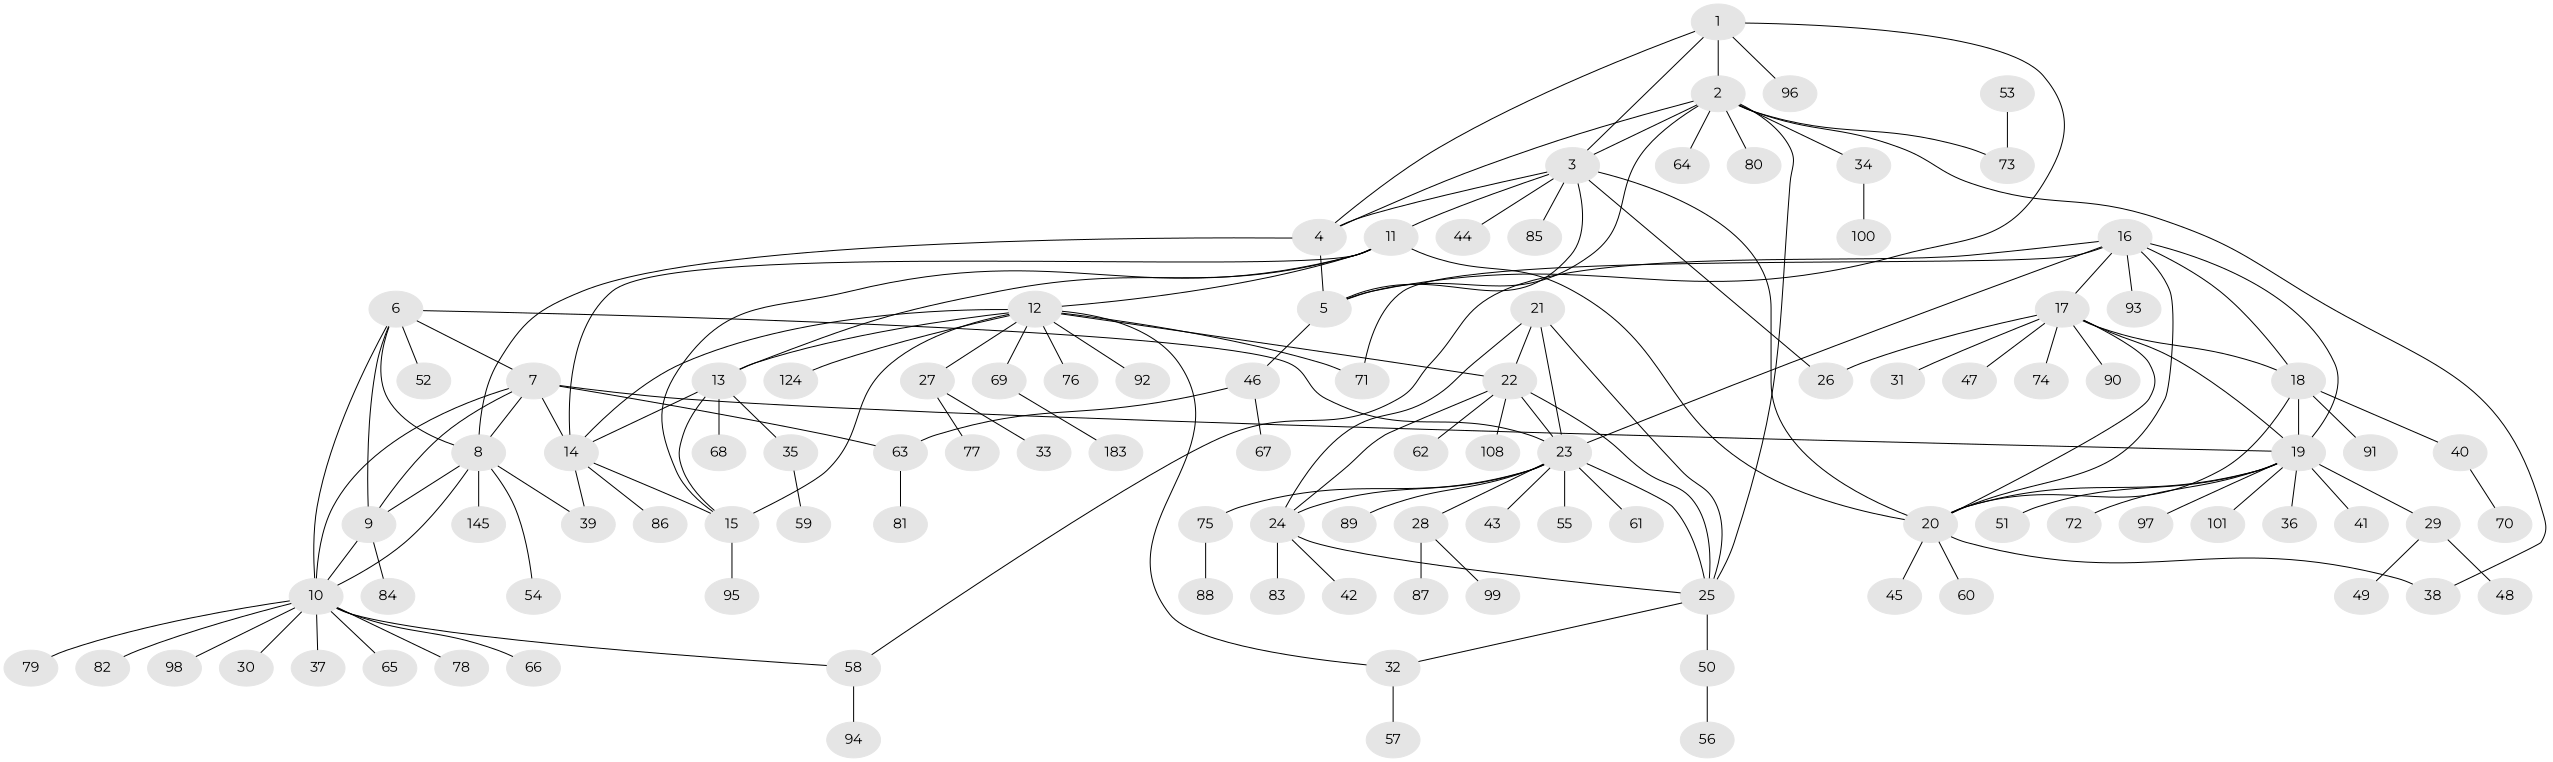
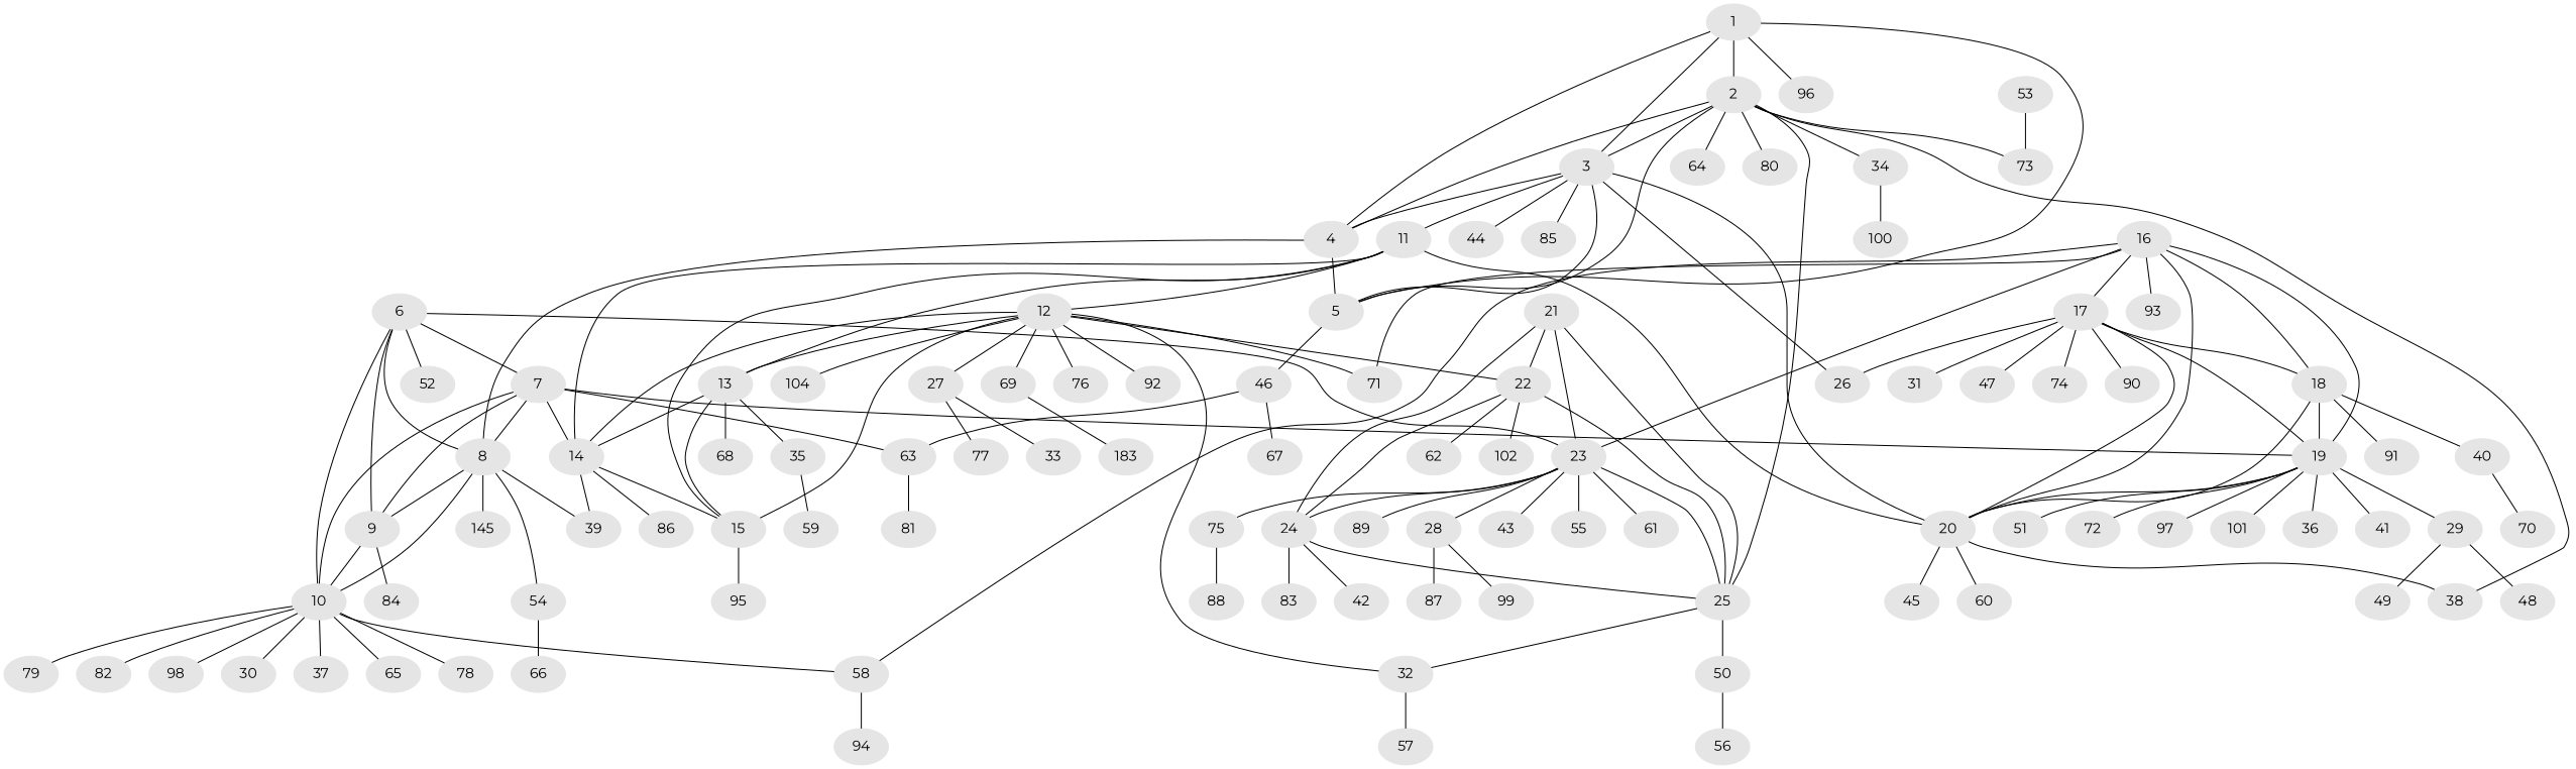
  graph {
    fontname=Montserrat
    node [color=gray90 fontname=Montserrat style=filled]
    edge [fontname=Montserrat]
    1
    2
    3
    4
    5
    96
    25
    34
    38
    64
    80
    73
    11
    20
    26
    44
    85
    8
    46
    32
    50
    100
    53
    14
    12
    13
    15
    45
    60
    9
    10
    39
    54
    n34 [label=145]
    63
    67
    6
    7
    23
    52
    19
    84
    30
    37
    58
    65
    66
    78
    79
    82
    98
    24
    28
    43
    55
    61
    75
    89
    86
    29
    36
    41
    51
    72
    97
    101
    81
    94
    22
    27
    69
    71
    76
    92
-   104 [label=124]
+   104
    35
    68
    95
    62
-   102 [label=108]
+   102
    33
    77
    57
    n84 [label=183]
    59
    16
    17
    18
    93
    31
    47
    74
    90
    40
    91
    70
    48
    49
    21
    42
    83
    87
    99
    88
    56
    1 -- 2
    1 -- 3
    1 -- 4
    1 -- 5
    1 -- 96
    2 -- 3
    2 -- 4
    2 -- 5
    2 -- 25
    2 -- 34
    2 -- 38
    2 -- 64
    2 -- 80
    2 -- 73
    3 -- 4
    3 -- 5
    3 -- 11
    3 -- 20
    3 -- 26
    3 -- 44
    3 -- 85
    4 -- 5
    4 -- 8
    5 -- 46
    25 -- 32
    25 -- 50
    34 -- 100
    11 -- 20
    11 -- 14
    11 -- 12
    11 -- 13
    11 -- 15
    20 -- 38
    20 -- 45
    20 -- 60
    8 -- 9
    8 -- 10
    8 -- 39
    8 -- 54
    8 -- n34
    46 -- 63
    46 -- 67
    32 -- 57
    50 -- 56
    53 -- 73
    14 -- 15
    14 -- 39
    14 -- 86
    12 -- 32
    12 -- 14
    12 -- 13
    12 -- 15
    12 -- 22
    12 -- 27
    12 -- 69
    12 -- 71
    12 -- 76
    12 -- 92
    12 -- 104
    13 -- 14
    13 -- 15
    13 -- 35
    13 -- 68
    15 -- 95
    9 -- 10
    9 -- 84
    10 -- 30
    10 -- 37
    10 -- 58
    10 -- 65
-   10 -- 66
+   54 -- 66
    10 -- 78
    10 -- 79
    10 -- 82
    10 -- 98
    63 -- 81
    6 -- 8
    6 -- 9
    6 -- 10
    6 -- 7
    6 -- 23
    6 -- 52
    7 -- 8
    7 -- 14
    7 -- 9
    7 -- 10
    7 -- 63
    7 -- 19
    23 -- 25
    23 -- 24
    23 -- 28
    23 -- 43
    23 -- 55
    23 -- 61
    23 -- 75
    23 -- 89
    19 -- 20
    19 -- 29
    19 -- 36
    19 -- 41
    19 -- 51
    19 -- 72
    19 -- 97
    19 -- 101
    58 -- 94
    24 -- 25
    24 -- 42
    24 -- 83
    28 -- 87
    28 -- 99
    75 -- 88
    29 -- 48
    29 -- 49
    22 -- 25
-   22 -- 23
    22 -- 24
    22 -- 62
    22 -- 102
    27 -- 33
    27 -- 77
    69 -- n84
    35 -- 59
    16 -- 20
    16 -- 23
    16 -- 19
    16 -- 58
    16 -- 71
    16 -- 17
    16 -- 18
    16 -- 93
    17 -- 20
    17 -- 26
    17 -- 19
    17 -- 18
    17 -- 31
    17 -- 47
    17 -- 74
    17 -- 90
    18 -- 20
    18 -- 19
    18 -- 40
    18 -- 91
    40 -- 70
    21 -- 25
    21 -- 23
    21 -- 24
    21 -- 22
  }
